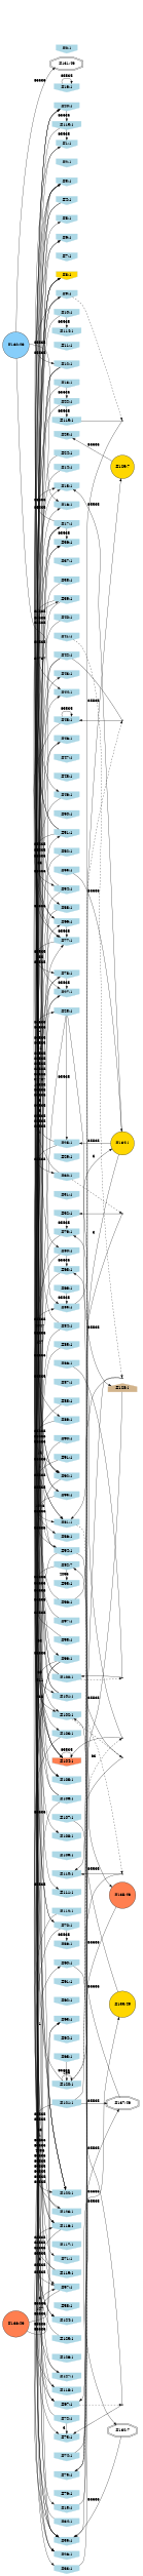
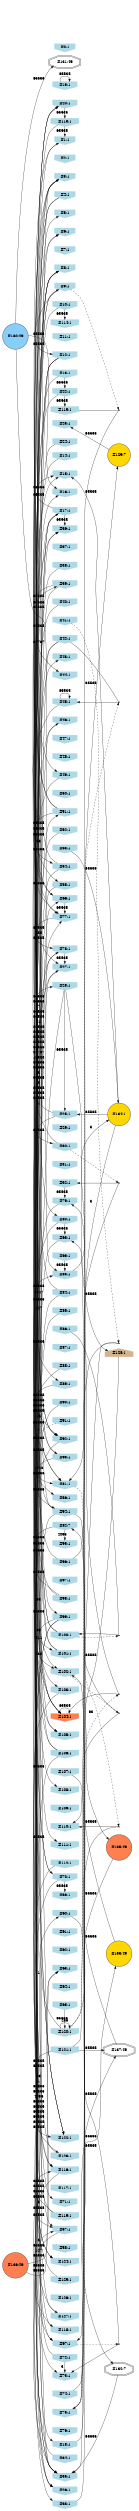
  digraph {
    rankdir=LR
    node [shape=invhouse style=filled color=lightblue]
    rankInputs [shape=circle style=invisible color=""]
    n2 [label="#0:1"]
    n3 [label="#1:1"]
    n4 [label="#2:1"]
    n5 [label="#3:1"]
    n6 [label="#4:1"]
    n7 [label="#5:1"]
    n8 [label="#6:1"]
    n9 [label="#7:1"]
-   n10 [label="#8:1" fillcolor=gold]
+   n10 [label="#8:1"]
    n11 [label="#9:1"]
    n12 [label="#10:1"]
    n13 [label="#11:1"]
    n14 [label="#12:1"]
    n15 [label="#13:1"]
    n16 [label="#14:1"]
    n17 [label="#15:1"]
    n18 [label="#16:1"]
    n19 [label="#17:1"]
    n20 [label="#18:1"]
    n21 [label="#19:1"]
    n22 [label="#20:1"]
    n23 [label="#22:1"]
    n24 [label="#23:1"]
    n25 [label="#24:1"]
    n26 [label="#25:1"]
    n27 [label="#26:1"]
    n28 [label="#27:1"]
    n29 [label="#28:1"]
    n30 [label="#29:1"]
    n31 [label="#30:1"]
    n32 [label="#31:1"]
    n33 [label="#32:1"]
    n34 [label="#33:1"]
    n35 [label="#34:1"]
    n36 [label="#35:1"]
    n37 [label="#36:1"]
    n38 [label="#37:1"]
    n39 [label="#38:1"]
    n40 [label="#39:1"]
    n41 [label="#40:1"]
    n42 [label="#41:1"]
    n43 [label="#42:1"]
    n44 [label="#43:1"]
    n45 [label="#44:1"]
    n46 [label="#45:1"]
    n47 [label="#46:1"]
    n48 [label="#47:1"]
    n49 [label="#48:1"]
    n50 [label="#49:1"]
    n51 [label="#50:1"]
    n52 [label="#51:1"]
    n53 [label="#52:1"]
    n54 [label="#53:1"]
    n55 [label="#54:1"]
    n56 [label="#55:1"]
    n57 [label="#56:1"]
    n58 [label="#57:1"]
    n59 [label="#58:1"]
    n60 [label="#59:1"]
    n61 [label="#60:1"]
    n62 [label="#61:1"]
    n63 [label="#62:1"]
    n64 [label="#63:1"]
    n65 [label="#64:1"]
    n66 [label="#65:1"]
    n67 [label="#66:1"]
    n68 [label="#67:1"]
    n69 [label="#68:1"]
    n70 [label="#69:1"]
    n71 [label="#70:1"]
    n72 [label="#71:1"]
    n73 [label="#72:1"]
    n74 [label="#73:1"]
    n75 [label="#74:1"]
    n76 [label="#75:1"]
    n77 [label="#76:1"]
    n78 [label="#77:1"]
    n79 [label="#78:1"]
    n80 [label="#79:1"]
    n81 [label="#80:1"]
    n82 [label="#81:1"]
    n83 [label="#82:7"]
    n84 [label="#83:1"]
    n85 [label="#84:1"]
    n86 [label="#85:1"]
    n87 [label="#86:1"]
    n88 [label="#87:1"]
    n89 [label="#88:1"]
    n90 [label="#89:1"]
    n91 [label="#90:1"]
    n92 [label="#91:1"]
    n93 [label="#92:1"]
    n94 [label="#93:1"]
    n95 [label="#94:1"]
    n96 [label="#95:1"]
    n97 [label="#96:1"]
    n98 [label="#97:1"]
    n99 [label="#98:1"]
    n100 [label="#99:1"]
    n101 [label="#100:1"]
    n102 [label="#101:1"]
    n103 [label="#102:1"]
    n104 [label="#103:1"]
    n105 [fillcolor=coral label="#104:1"]
    n106 [label="#105:1"]
    n107 [label="#106:1"]
    n108 [label="#107:1"]
    n109 [label="#108:1"]
    n110 [label="#109:1"]
    n111 [label="#110:1"]
    n112 [label="#111:1"]
    n113 [label="#112:1"]
    n114 [label="#113:1"]
    n115 [label="#114:1"]
    n116 [label="#115:1"]
    n117 [label="#116:1"]
    n118 [label="#117:1"]
    n119 [label="#118:1"]
    n120 [label="#119:1"]
    n121 [label="#120:1"]
    n122 [label="#121:1"]
    n123 [label="#122:1"]
    n124 [label="#123:1"]
    n125 [label="#124:1"]
    n126 [label="#125:1"]
    n127 [label="#126:1"]
    n128 [label="#127:1"]
    rankOutputs [shape=circle style=invisible color=""]
    n130 [color=tan label="#128:1" shape=house]
    143 [shape=point style="" color=""]
    147 [shape=point style="" color=""]
    141 [shape=point style="" color=""]
    n134 [fillcolor=gold label="#133:49" shape=circle color=""]
    142 [shape=point style="" color=""]
    140 [shape=point style="" color=""]
    n137 [fillcolor=gold label="#134:1" shape=circle color=""]
    n138 [label="#132:7" shape=doubleoctagon style="" color=""]
    145 [shape=point style="" color=""]
    n140 [label="#137:49" shape=doubleoctagon style="" color=""]
    146 [shape=point style="" color=""]
    139 [shape=point style="" color=""]
    144 [shape=point style="" color=""]
    n144 [fillcolor=coral label="#135:49" shape=circle color=""]
    n145 [fillcolor=gold label="#129:7" shape=circle color=""]
    n146 [fillcolor=lightskyblue label="#130:49" shape=circle color=""]
    n147 [label="#131:49" shape=doubleoctagon style="" color=""]
    n148 [fillcolor=coral label="#136:49" shape=circle color=""]
    subgraph sub_1 {
      rank=same
      rankInputs
      n2
      n3
      n4
      n5
      n6
      n7
      n8
      n9
      n10
      n11
      n12
      n13
      n14
      n15
      n16
      n17
      n18
      n19
      n20
      n21
      n22
      n23
      n24
      n25
      n26
      n27
      n28
      n29
      n30
      n31
      n32
      n33
      n34
      n35
      n36
      n37
      n38
      n39
      n40
      n41
      n42
      n43
      n44
      n45
      n46
      n47
      n48
      n49
      n50
      n51
      n52
      n53
      n54
      n55
      n56
      n57
      n58
      n59
      n60
      n61
      n62
      n63
      n64
      n65
      n66
      n67
      n68
      n69
      n70
      n71
      n72
      n73
      n74
      n75
      n76
      n77
      n78
      n79
      n80
      n81
      n82
      n83
      n84
      n85
      n86
      n87
      n88
      n89
      n90
      n91
      n92
      n93
      n94
      n95
      n96
      n97
      n98
      n99
      n100
      n101
      n102
      n103
      n104
      n105
      n106
      n107
      n108
      n109
      n110
      n111
      n112
      n113
      n114
      n115
      n116
      n117
      n118
      n119
      n120
      n121
      n122
      n123
      n124
      n125
      n126
      n127
      n128
    }
    subgraph sub_2 {
      rank=same
      rankOutputs
      n130
    }
    rankInputs -> n2 [style=invis]
    rankInputs -> rankOutputs [color=invis]
    n2 -> n3 [style=invis]
    n3 -> n4 [style=invis]
    n3 -> n45 [label=32767]
    n4 -> n5 [style=invis]
    n5 -> n6 [style=invis]
    n5 -> n56 [label=65535]
    n5 -> n100 [label=32767]
    n5 -> n123 [label=3]
    n6 -> n7 [style=invis]
    n6 -> n36 [label=65535]
    n6 -> n123 [label=65535]
    n7 -> n8 [style=invis]
    n8 -> n9 [style=invis]
    n9 -> n10 [style=invis]
    n10 -> n11 [style=invis]
    n10 -> n28 [label=255]
    n10 -> n93 [label=65535]
    n11 -> n12 [style=invis]
    n11 -> n14 [label=65535]
    n11 -> n93 [label=31]
    n11 -> 143 [style=dashed]
    n12 -> n13 [style=invis]
    n12 -> n71 [label=65535]
    n12 -> n115 [label=65535]
    n13 -> n14 [style=invis]
    n14 -> n15 [style=invis]
    n14 -> n27 [label=65535]
    n14 -> n74 [label=65535]
    n14 -> n82 [label=65535]
    n15 -> n16 [style=invis]
    n15 -> n23 [label=65535]
    n15 -> n90 [label=65535]
    n16 -> n17 [style=invis]
    n16 -> n106 [label=65535]
    n17 -> n18 [style=invis]
    n18 -> n19 [style=invis]
    n19 -> n5 [label=65535]
    n19 -> n20 [style=invis]
    n19 -> n36 [label=65535]
    n19 -> n36 [label=3]
    n19 -> n37 [label=65535]
    n20 -> n21 [style=invis]
    n20 -> 147 [dir=none]
    n21 -> n21 [label=65535]
    n21 -> n22 [style=invis]
    n22 -> n114 [label=65535]
    n23 -> n24 [style=invis]
    n23 -> n78 [label=63]
    n23 -> n116 [label=65535]
    n24 -> n25 [style=invis]
    n25 -> n26 [style=invis]
    n25 -> n79 [label=65535]
    n26 -> n27 [style=invis]
    n26 -> n31 [label=65535]
    n26 -> n47 [label=1]
    n27 -> n28 [style=invis]
    n28 -> n29 [style=invis]
    n28 -> n109 [label=65535]
    n29 -> n26 [label=65535]
    n29 -> n27 [label=65535]
    n29 -> n30 [style=invis]
    n29 -> n130 [label=65535]
    n30 -> n31 [style=invis]
    n31 -> n3 [label=65535]
    n31 -> n32 [style=invis]
    n31 -> 141 [style=dashed]
    n32 -> n33 [style=invis]
    n33 -> n34 [style=invis]
    n33 -> n80 [label=65535]
    n34 -> n35 [style=invis]
    n34 -> n134 [label=65535]
    n35 -> n28 [label=65535]
    n35 -> n36 [style=invis]
    n36 -> n37 [style=invis]
    n37 -> n38 [style=invis]
    n38 -> n39 [style=invis]
    n39 -> n40 [style=invis]
    n39 -> n123 [label=2047]
    n40 -> n41 [style=invis]
    n40 -> n50 [label=65535]
    n40 -> n94 [label=3]
    n41 -> n42 [style=invis]
    n41 -> n112 [label=65535]
    n42 -> n43 [style=invis]
    n42 -> 142 [style=dashed]
    n43 -> n44 [style=invis]
    n43 -> n102 [label=511]
    n43 -> n103 [label=65535]
    n43 -> 140 [dir=none]
    n44 -> n45 [style=invis]
    n45 -> n46 [style=invis]
    n46 -> n46 [label=65535]
    n46 -> n47 [style=invis]
    n46 -> n55 [label=65535]
    n47 -> n20 [label=3]
    n47 -> n48 [style=invis]
    n48 -> n49 [style=invis]
    n49 -> n50 [style=invis]
    n50 -> n51 [style=invis]
    n50 -> n78 [label=65535]
    n51 -> n52 [style=invis]
    n52 -> n5 [label=65535]
    n52 -> n40 [label=65535]
    n52 -> n53 [style=invis]
    n52 -> n67 [label=65535]
    n53 -> n36 [label=65535]
    n53 -> n54 [style=invis]
    n54 -> n55 [style=invis]
    n54 -> n137 [label=65535]
    n55 -> n17 [label=65535]
    n55 -> n56 [style=invis]
    n55 -> n103 [label=255]
    n56 -> n57 [style=invis]
    n56 -> n68 [label=65535]
    n57 -> n58 [style=invis]
    n58 -> n59 [style=invis]
    n58 -> n128 [label=127]
    n59 -> n60 [style=invis]
    n60 -> n61 [style=invis]
    n61 -> n62 [style=invis]
    n61 -> n138 [label=65535]
    n62 -> n63 [style=invis]
    n63 -> n64 [style=invis]
    n64 -> n65 [style=invis]
    n65 -> n66 [style=invis]
    n66 -> n67 [style=invis]
    n66 -> n121 [label=65535]
    n67 -> n18 [label=65535]
    n67 -> n68 [style=invis]
    n67 -> n78 [label=65535]
    n68 -> n69 [style=invis]
    n68 -> 145 [style=dashed]
    n69 -> n68 [label=63]
    n69 -> n70 [style=invis]
    n70 -> n71 [style=invis]
    n70 -> n84 [label=65535]
    n71 -> n10 [label=65535]
    n71 -> n60 [label=65535]
    n71 -> n72 [style=invis]
    n71 -> n125 [label=4095]
    n72 -> n73 [style=invis]
    n73 -> n67 [label=1]
    n73 -> n74 [style=invis]
    n73 -> n74 [label=3]
    n74 -> n75 [style=invis]
    n75 -> n76 [style=invis]
    n75 -> n140 [label=65535]
    n76 -> n77 [style=invis]
    n76 -> 142 [dir=none]
    n76 -> 146 [style=dashed]
    n77 -> n78 [style=invis]
    n78 -> n79 [style=invis]
    n78 -> n81 [label=65535]
    n79 -> n28 [label=65535]
    n79 -> n80 [style=invis]
    n79 -> n82 [label=1]
    n80 -> n72 [label=65535]
    n80 -> n81 [style=invis]
    n81 -> n69 [label=65535]
    n81 -> n82 [style=invis]
    n81 -> n95 [label=65535]
    n82 -> n83 [style=invis]
    n82 -> 139 [style=dashed]
    n83 -> n84 [style=invis]
    n83 -> n96 [label=4095]
    n83 -> n105 [label=65535]
    n84 -> n85 [style=invis]
    n84 -> n137 [label=3]
    n85 -> n29 [label=65535]
    n85 -> n86 [style=invis]
    n85 -> n123 [label=65535]
    n86 -> n58 [label=65535]
    n86 -> n87 [style=invis]
    n87 -> n88 [style=invis]
    n87 -> 144 [dir=none]
    n88 -> n89 [style=invis]
    n89 -> n82 [label=65535]
    n89 -> n90 [style=invis]
    n90 -> n91 [style=invis]
    n90 -> n93 [label=65535]
    n91 -> n58 [label=63]
    n91 -> n92 [style=invis]
    n92 -> n93 [style=invis]
-   n92 -> n105 [label=65535]
+   n92 -> n105 [label=65535 style=dashed]
    n93 -> n94 [style=invis]
    n93 -> n105 [label=65535]
    n94 -> n57 [label=1023]
    n94 -> n79 [label=127]
    n94 -> n95 [style=invis]
    n95 -> n7 [label=7]
    n95 -> n78 [label=65535]
    n95 -> n96 [style=invis]
    n95 -> n119 [label=65535]
    n95 -> n144 [label=63]
    n96 -> n97 [style=invis]
    n97 -> n11 [label=65535]
    n97 -> n98 [style=invis]
    n97 -> 141 [dir=none]
    n98 -> n99 [style=invis]
-   n98 -> n19 [label=65535]
+   n99 -> n19 [label=65535]
    n99 -> n44 [label=65535]
    n99 -> n100 [style=invis]
    n100 -> n34 [label=65535]
    n100 -> n101 [style=invis]
    n100 -> n104 [label=63]
    n100 -> n125 [label=65535]
    n101 -> n10 [label=65535]
    n101 -> n22 [label=16383]
    n101 -> n102 [style=invis]
    n101 -> 144 [style=dashed]
    n102 -> n22 [label=65535]
    n102 -> n52 [label=15]
    n102 -> n103 [style=invis]
    n103 -> n104 [style=invis]
    n103 -> 147 [style=dashed]
    n104 -> n105 [style=invis]
    n104 -> n117 [label=65535]
    n105 -> n37 [label=65535]
    n105 -> n105 [label=65535]
    n105 -> n106 [style=invis]
    n105 -> 146 [dir=none]
    n106 -> n107 [style=invis]
    n107 -> n17 [label=65535]
    n107 -> n84 [label=65535]
    n107 -> n108 [style=invis]
    n107 -> n124 [label=65535]
    n108 -> n109 [style=invis]
    n108 -> 145 [dir=none]
    n109 -> n110 [style=invis]
    n110 -> n111 [style=invis]
    n111 -> n112 [style=invis]
    n112 -> n113 [style=invis]
    n113 -> n27 [label=65535]
    n113 -> n114 [style=invis]
    n114 -> n3 [label=65535]
    n114 -> n106 [label=65535]
    n114 -> n115 [style=invis]
    n115 -> n116 [style=invis]
    n116 -> n117 [style=invis]
    n116 -> 143 [dir=none]
    n117 -> n36 [label=65535]
    n117 -> n118 [style=invis]
    n118 -> n119 [style=invis]
    n119 -> n58 [label=3]
    n119 -> n120 [style=invis]
    n120 -> n37 [label=65535]
    n120 -> n117 [label=65535]
    n120 -> n121 [style=invis]
    n121 -> n61 [label=1]
    n121 -> n121 [label=255]
    n121 -> n122 [style=invis]
    n121 -> 140 [style=dashed]
    n121 -> 139 [dir=none]
    n122 -> n117 [label=65535]
    n122 -> n123 [style=invis]
    n122 -> n140 [label=65535]
    n122 -> n145 [label=65535]
-   n123 -> n45 [label=65535]
    n123 -> n124 [style=invis]
    n124 -> n22 [label=65535]
    n124 -> n125 [style=invis]
    n125 -> n126 [style=invis]
    n126 -> n8 [label=65535]
    n126 -> n127 [style=invis]
    n127 -> n128 [style=invis]
    n128 -> n8 [label=65535]
    rankOutputs -> n130 [style=invis]
    n130 -> n36 [label=65535]
    143 -> n111
    147 -> n69
    141 -> n33
    n134 -> n83 [label=65535]
    142 -> n82
    140 -> n46
    n137 -> n17 [label=65535]
    n137 -> n26 [label=65535]
    n137 -> n76 [label=3]
    n138 -> n36 [label=65535]
    145 -> n74
    n140 -> n103 [label=65535]
    146 -> n80
    139 -> n111
    144 -> n101
    n144 -> n68 [label=65535]
    n145 -> n24 [label=65535]
    n146 -> n18 [label=65535]
    n146 -> n84 [label=65535]
    n146 -> n147 [label=65535]
    n148 -> n64 [label=65535]
    n148 -> n64 [label=65535]
  }
